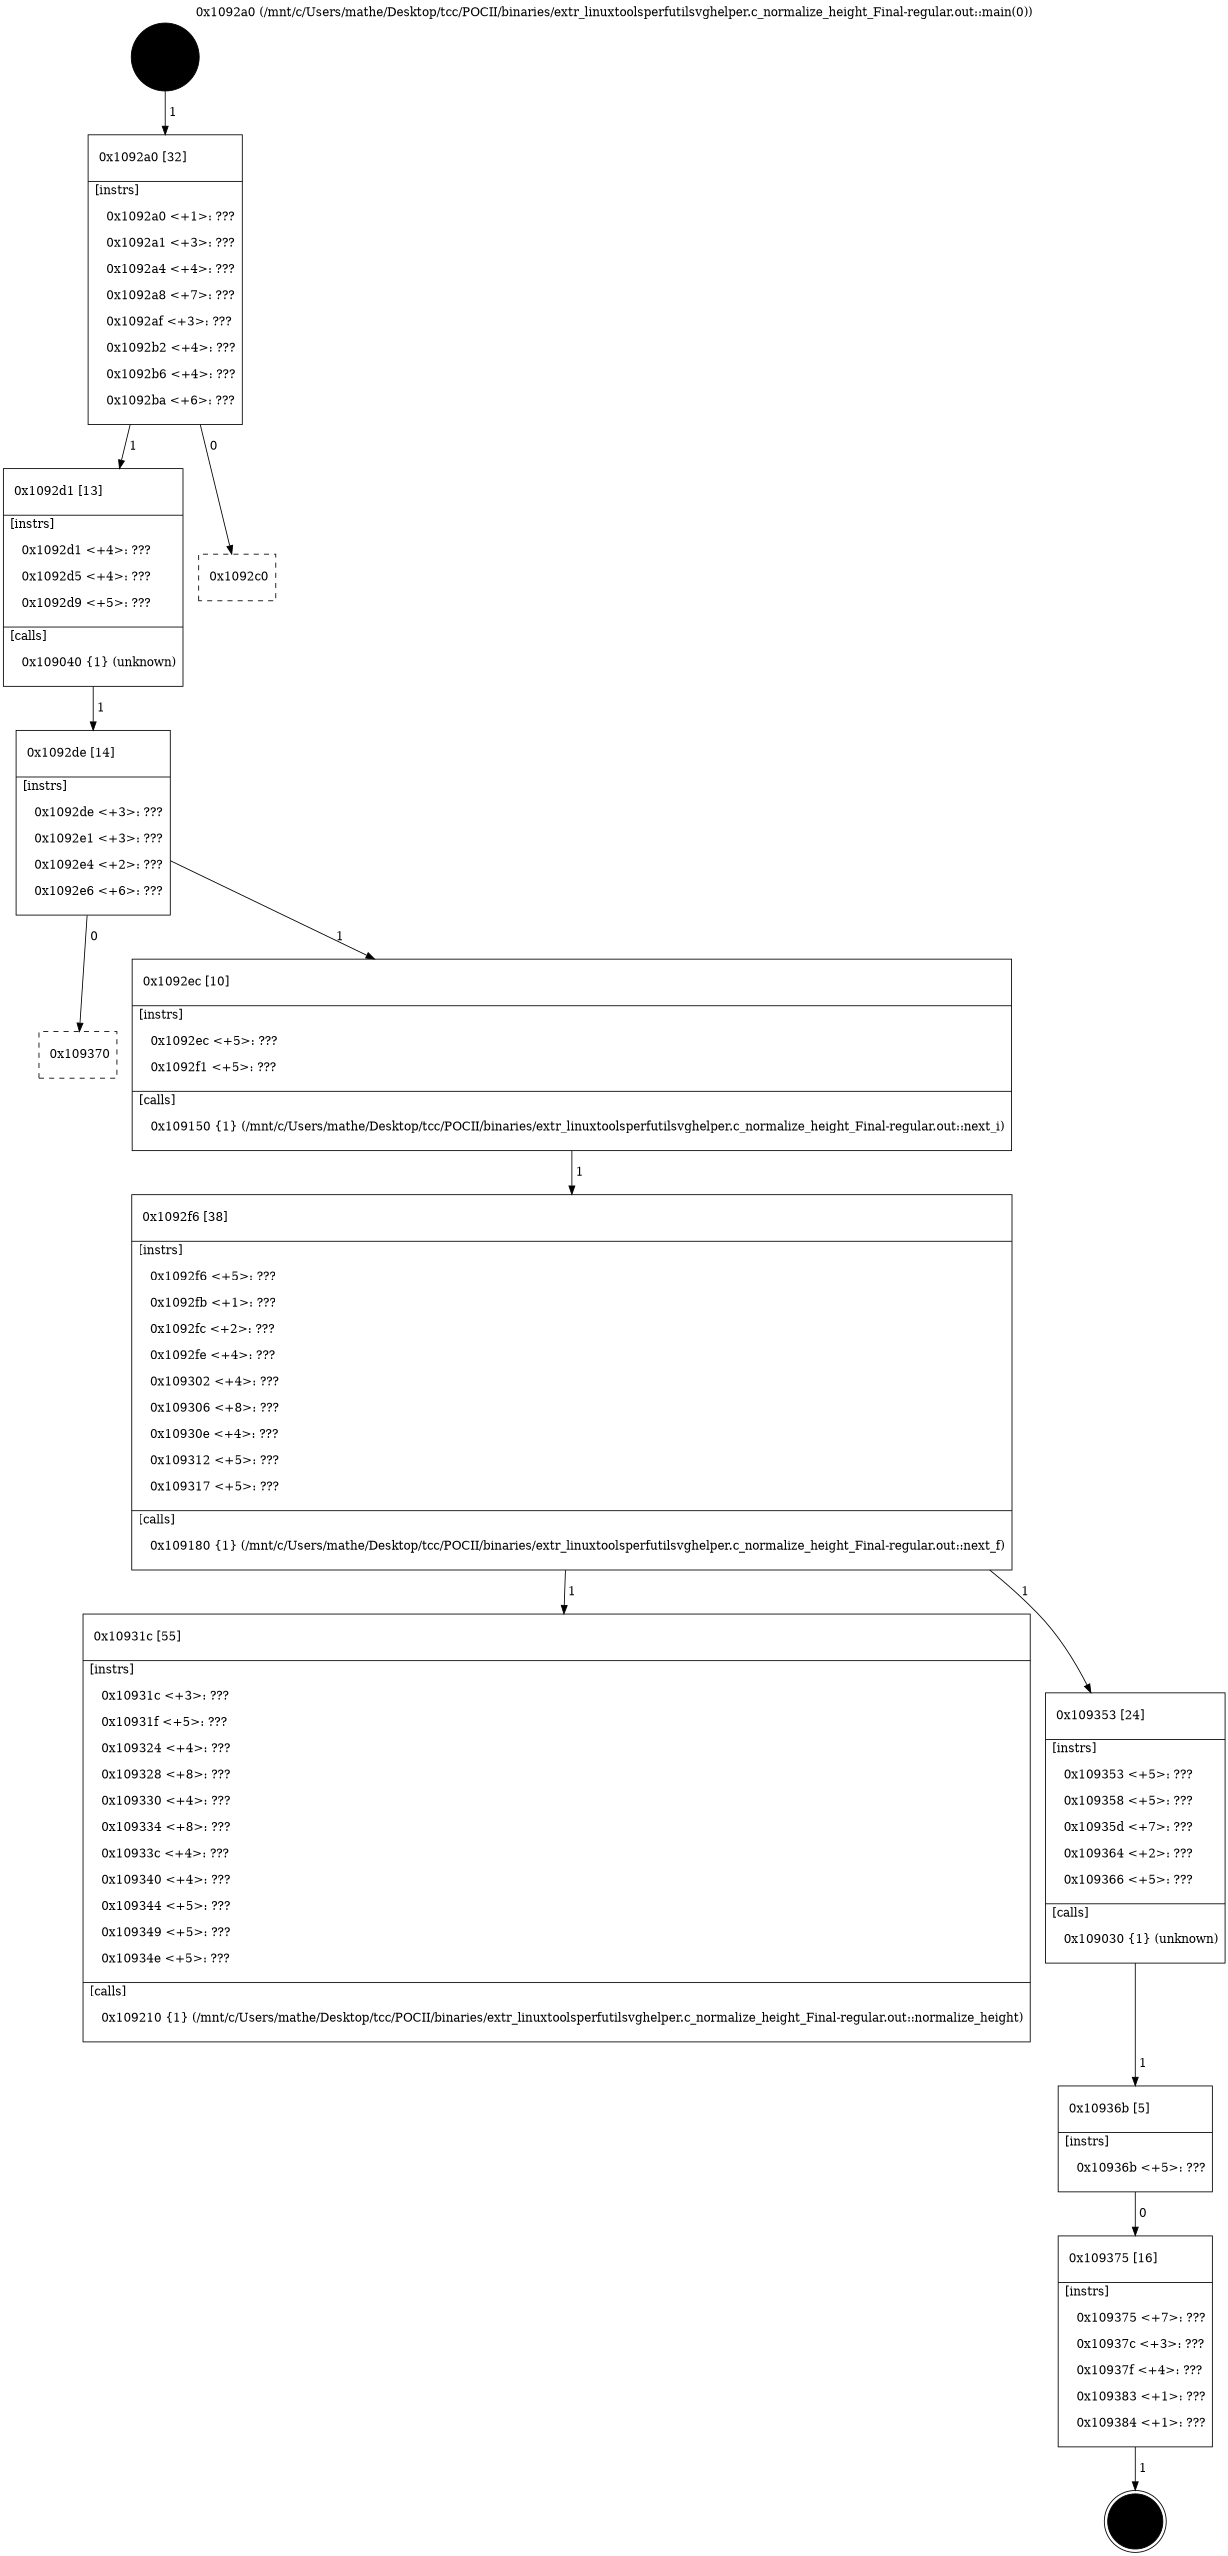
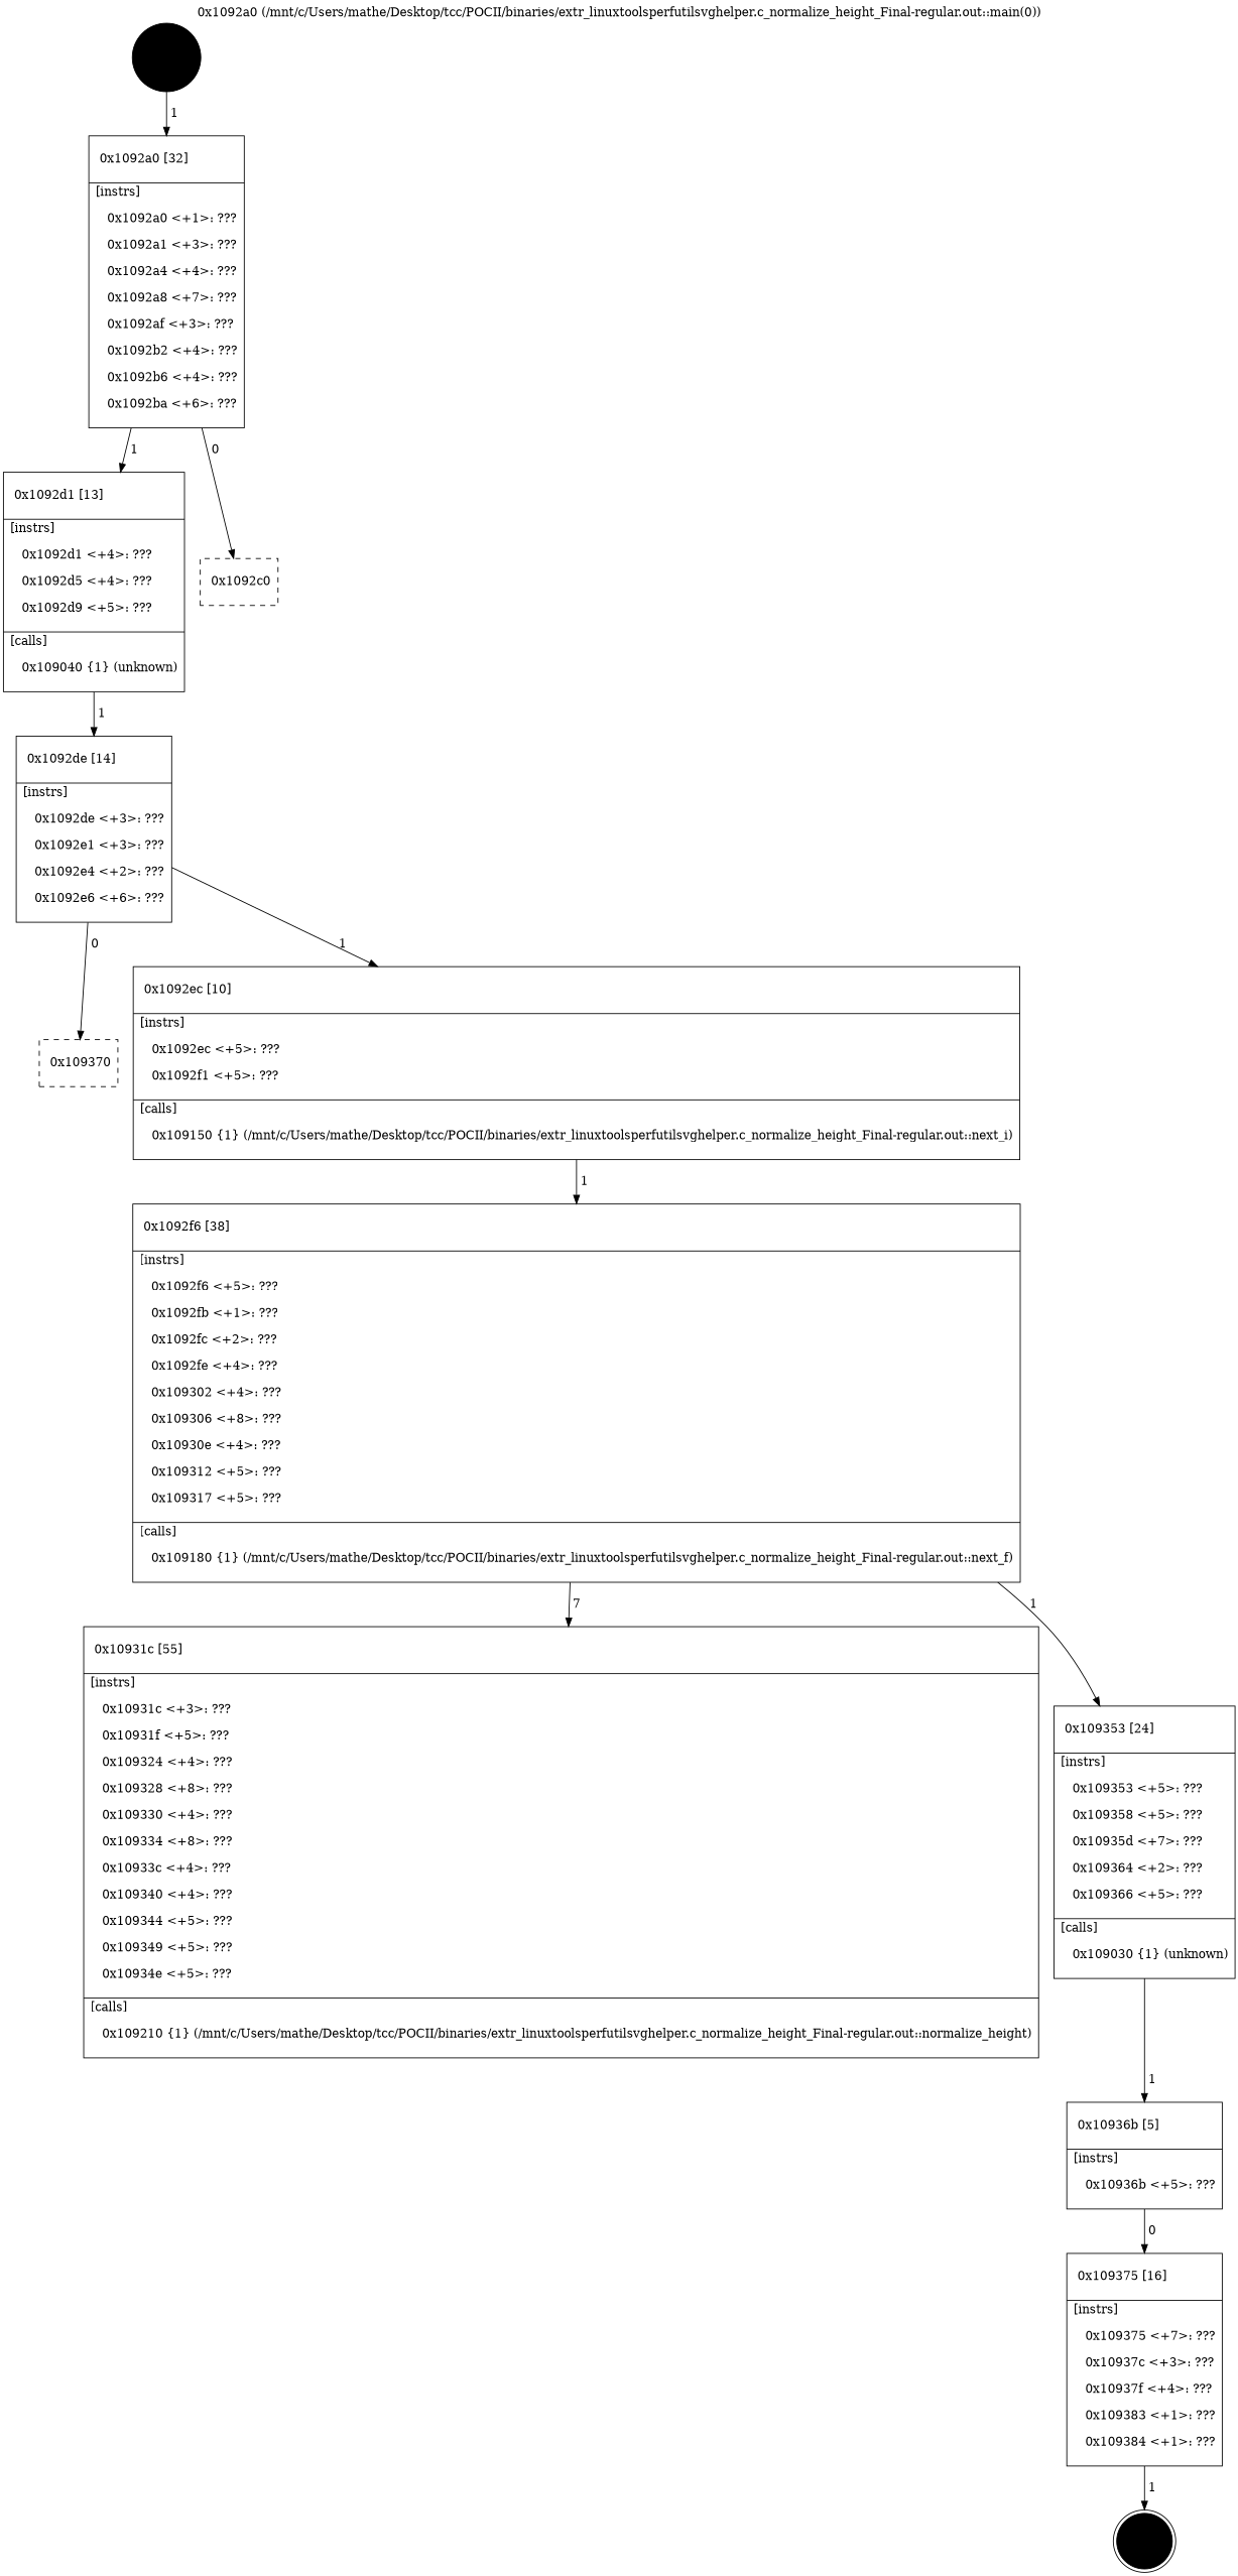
  digraph {
    label="0x1092a0 (/mnt/c/Users/mathe/Desktop/tcc/POCII/binaries/extr_linuxtoolsperfutilsvghelper.c_normalize_height_Final-regular.out::main(0))"
    labelloc=t
    node [shape=record]
    Entry [fillcolor=black height=0.3 shape=circle style=filled width=0.3]
    n2 [label="{\n     0x1092a0 [32]\l\n     | [instrs]\l\n     &nbsp;&nbsp;0x1092a0 \<+1\>: ???\l\n     &nbsp;&nbsp;0x1092a1 \<+3\>: ???\l\n     &nbsp;&nbsp;0x1092a4 \<+4\>: ???\l\n     &nbsp;&nbsp;0x1092a8 \<+7\>: ???\l\n     &nbsp;&nbsp;0x1092af \<+3\>: ???\l\n     &nbsp;&nbsp;0x1092b2 \<+4\>: ???\l\n     &nbsp;&nbsp;0x1092b6 \<+4\>: ???\l\n     &nbsp;&nbsp;0x1092ba \<+6\>: ???\l\n  }"]
    n3 [label="{\n     0x1092d1 [13]\l\n     | [instrs]\l\n     &nbsp;&nbsp;0x1092d1 \<+4\>: ???\l\n     &nbsp;&nbsp;0x1092d5 \<+4\>: ???\l\n     &nbsp;&nbsp;0x1092d9 \<+5\>: ???\l\n     | [calls]\l\n     &nbsp;&nbsp;0x109040 \{1\} (unknown)\l\n  }"]
    n4 [label="{\n     0x1092c0\l\n  }" style=dashed]
    n5 [label="{\n     0x1092de [14]\l\n     | [instrs]\l\n     &nbsp;&nbsp;0x1092de \<+3\>: ???\l\n     &nbsp;&nbsp;0x1092e1 \<+3\>: ???\l\n     &nbsp;&nbsp;0x1092e4 \<+2\>: ???\l\n     &nbsp;&nbsp;0x1092e6 \<+6\>: ???\l\n  }"]
    n6 [label="{\n     0x109370\l\n  }" style=dashed]
    n7 [label="{\n     0x1092ec [10]\l\n     | [instrs]\l\n     &nbsp;&nbsp;0x1092ec \<+5\>: ???\l\n     &nbsp;&nbsp;0x1092f1 \<+5\>: ???\l\n     | [calls]\l\n     &nbsp;&nbsp;0x109150 \{1\} (/mnt/c/Users/mathe/Desktop/tcc/POCII/binaries/extr_linuxtoolsperfutilsvghelper.c_normalize_height_Final-regular.out::next_i)\l\n  }"]
    n8 [label="{\n     0x1092f6 [38]\l\n     | [instrs]\l\n     &nbsp;&nbsp;0x1092f6 \<+5\>: ???\l\n     &nbsp;&nbsp;0x1092fb \<+1\>: ???\l\n     &nbsp;&nbsp;0x1092fc \<+2\>: ???\l\n     &nbsp;&nbsp;0x1092fe \<+4\>: ???\l\n     &nbsp;&nbsp;0x109302 \<+4\>: ???\l\n     &nbsp;&nbsp;0x109306 \<+8\>: ???\l\n     &nbsp;&nbsp;0x10930e \<+4\>: ???\l\n     &nbsp;&nbsp;0x109312 \<+5\>: ???\l\n     &nbsp;&nbsp;0x109317 \<+5\>: ???\l\n     | [calls]\l\n     &nbsp;&nbsp;0x109180 \{1\} (/mnt/c/Users/mathe/Desktop/tcc/POCII/binaries/extr_linuxtoolsperfutilsvghelper.c_normalize_height_Final-regular.out::next_f)\l\n  }"]
    n9 [label="{\n     0x10931c [55]\l\n     | [instrs]\l\n     &nbsp;&nbsp;0x10931c \<+3\>: ???\l\n     &nbsp;&nbsp;0x10931f \<+5\>: ???\l\n     &nbsp;&nbsp;0x109324 \<+4\>: ???\l\n     &nbsp;&nbsp;0x109328 \<+8\>: ???\l\n     &nbsp;&nbsp;0x109330 \<+4\>: ???\l\n     &nbsp;&nbsp;0x109334 \<+8\>: ???\l\n     &nbsp;&nbsp;0x10933c \<+4\>: ???\l\n     &nbsp;&nbsp;0x109340 \<+4\>: ???\l\n     &nbsp;&nbsp;0x109344 \<+5\>: ???\l\n     &nbsp;&nbsp;0x109349 \<+5\>: ???\l\n     &nbsp;&nbsp;0x10934e \<+5\>: ???\l\n     | [calls]\l\n     &nbsp;&nbsp;0x109210 \{1\} (/mnt/c/Users/mathe/Desktop/tcc/POCII/binaries/extr_linuxtoolsperfutilsvghelper.c_normalize_height_Final-regular.out::normalize_height)\l\n  }"]
    n10 [label="{\n     0x109353 [24]\l\n     | [instrs]\l\n     &nbsp;&nbsp;0x109353 \<+5\>: ???\l\n     &nbsp;&nbsp;0x109358 \<+5\>: ???\l\n     &nbsp;&nbsp;0x10935d \<+7\>: ???\l\n     &nbsp;&nbsp;0x109364 \<+2\>: ???\l\n     &nbsp;&nbsp;0x109366 \<+5\>: ???\l\n     | [calls]\l\n     &nbsp;&nbsp;0x109030 \{1\} (unknown)\l\n  }"]
    Exit [fillcolor=black height=0.3 peripheries=2 shape=circle style=filled width=0.3]
    n12 [label="{\n     0x10936b [5]\l\n     | [instrs]\l\n     &nbsp;&nbsp;0x10936b \<+5\>: ???\l\n  }"]
    n13 [label="{\n     0x109375 [16]\l\n     | [instrs]\l\n     &nbsp;&nbsp;0x109375 \<+7\>: ???\l\n     &nbsp;&nbsp;0x10937c \<+3\>: ???\l\n     &nbsp;&nbsp;0x10937f \<+4\>: ???\l\n     &nbsp;&nbsp;0x109383 \<+1\>: ???\l\n     &nbsp;&nbsp;0x109384 \<+1\>: ???\l\n  }"]
    Entry -> n2 [label=" 1"]
    n2 -> n3 [label=" 1"]
    n2 -> n4 [label=" 0"]
    n3 -> n5 [label=" 1"]
    n5 -> n6 [label=" 0"]
    n5 -> n7 [label=" 1"]
    n7 -> n8 [label=" 1"]
-   n8 -> n9 [label=" 1"]
+   n8 -> n9 [label=" 7"]
    n8 -> n10 [label=" 1"]
    n10 -> n12 [label=" 1"]
    n12 -> n13 [label=" 0"]
    n13 -> Exit [label=" 1"]
  }
